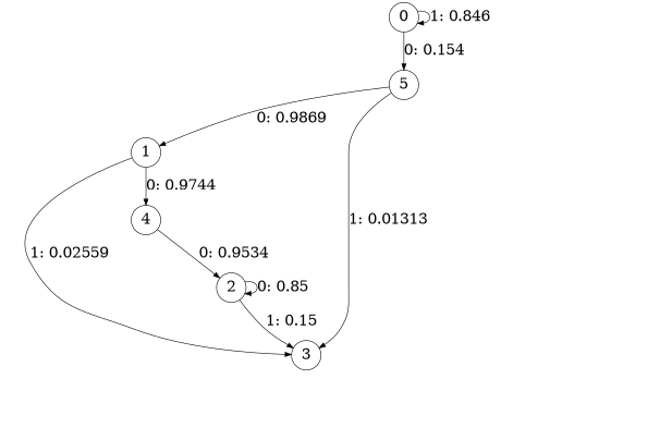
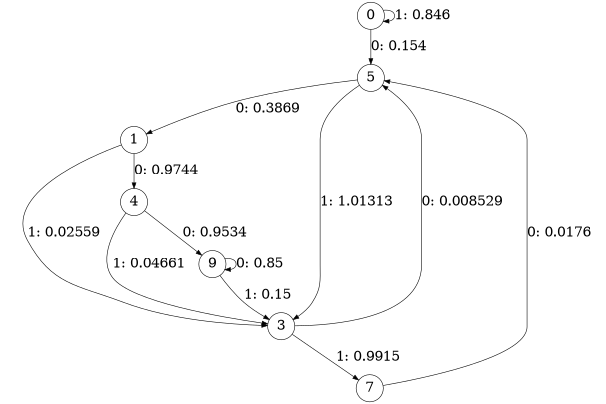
  digraph {
    node [fontsize=24 shape=circle]
    edge [fontsize=24]
    0
    5
    1
    3
    4
-   2
+   7
+   2 [label=9]
    0 -> 0 [label="1: 0.846    "]
    0 -> 5 [label="0: 0.154    "]
-   5 -> 1 [label="0: 0.9869   "]
-   5 -> 3 [label="1: 0.01313  "]
+   5 -> 1 [label="0: 0.3869   "]
+   5 -> 3 [label="1: 1.01313  "]
    1 -> 3 [label="1: 0.02559  "]
    1 -> 4 [label="0: 0.9744   "]
+   3 -> 5 [label="0: 0.008529  "]
+   3 -> 7 [label="1: 0.9915   "]
+   4 -> 3 [label="1: 0.04661  "]
    4 -> 2 [label="0: 0.9534   "]
+   7 -> 5 [label="0: 0.0176   "]
    2 -> 3 [label="1: 0.15     "]
    2 -> 2 [label="0: 0.85     "]
  }
